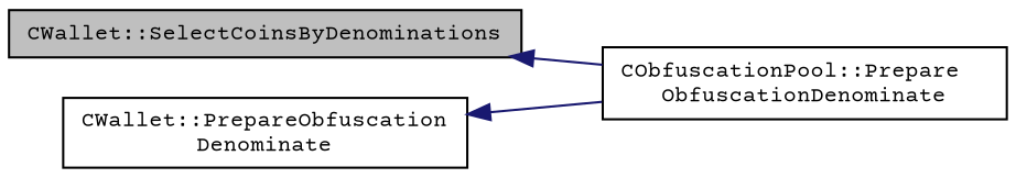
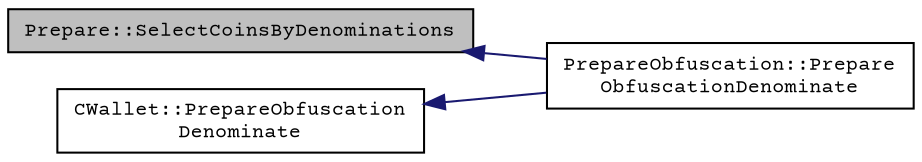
  digraph {
    fontname="Courier Prime"
    rankdir=LR
    node [color=black fillcolor=white fontname="Courier Prime" fontsize=10 shape=record style=filled]
    edge [color=midnightblue dir=back fontname="Courier Prime" fontsize=10 labelfontname=Helvetica labelfontsize=10 style=solid]
-   n1 [fillcolor=grey75 fontcolor=black height=0.2 label="CWallet::SelectCoinsByDenominations" width=0.4]
-   n2 [height=0.2 label="CObfuscationPool::Prepare\lObfuscationDenominate" width=0.4]
+   n1 [fillcolor=grey75 fontcolor=black height=0.2 label="Prepare::SelectCoinsByDenominations" width=0.4]
+   n2 [height=0.2 label="PrepareObfuscation::Prepare\lObfuscationDenominate" width=0.4]
    n3 [height=0.2 label="CWallet::PrepareObfuscation\lDenominate" width=0.4]
    n1 -> n2
    n3 -> n2
  }
